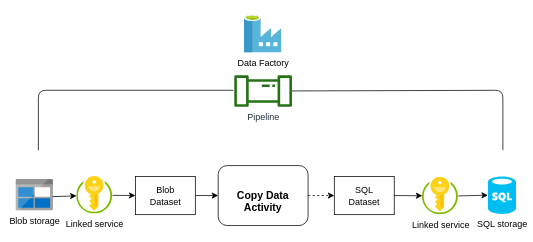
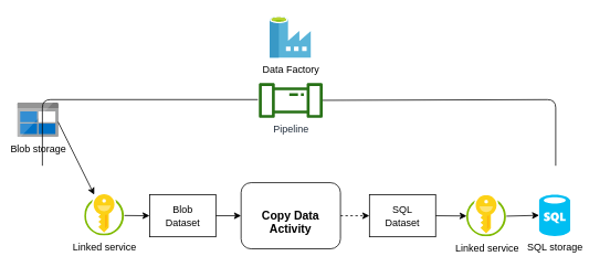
  <mxCell id="0" />
  <mxCell id="1" parent="0" />
  <mxCell id="2" value="&lt;div&gt;Blob&lt;/div&gt;&lt;div&gt;Dataset&lt;/div&gt;" style="rounded=0;whiteSpace=wrap;html=1;" parent="1" vertex="1"><mxGeometry x="179.5" y="235" width="80" height="51" as="geometry" /></mxCell>
- <mxCell id="3" value="Blob storage" style="aspect=fixed;html=1;points=[];align=center;image;fontSize=12;image=img/lib/mscae/BlobBlock.svg;" parent="1" vertex="1"><mxGeometry x="20" y="239" width="50" height="42" as="geometry" /></mxCell>
+ <mxCell id="3" value="Blob storage" style="aspect=fixed;html=1;points=[];align=center;image;fontSize=12;image=img/lib/mscae/BlobBlock.svg;" parent="1" vertex="1"><mxGeometry x="20" y="124" width="50" height="42" as="geometry" /></mxCell>
  <mxCell id="4" value="Linked service" style="aspect=fixed;html=1;points=[];align=center;image;fontSize=12;image=img/lib/mscae/Key_Vaults.svg;" parent="1" vertex="1"><mxGeometry x="101" y="235" width="48" height="50" as="geometry" /></mxCell>
  <mxCell id="5" value="&lt;div&gt;&lt;br&gt;&lt;/div&gt;&lt;div style=&quot;font-size: 14px&quot;&gt;&lt;font style=&quot;font-size: 14px&quot;&gt;&lt;b&gt;Copy Data&lt;/b&gt;&lt;/font&gt;&lt;/div&gt;&lt;div style=&quot;font-size: 14px&quot;&gt;&lt;font style=&quot;font-size: 14px&quot;&gt;&lt;b&gt;Activity&lt;/b&gt;&lt;/font&gt;&lt;br&gt;&lt;/div&gt;" style="rounded=1;whiteSpace=wrap;html=1;" parent="1" vertex="1"><mxGeometry x="290" y="220.5" width="120" height="80" as="geometry" /></mxCell>
  <mxCell id="6" value="&lt;div&gt;SQL&lt;/div&gt;&lt;div&gt;Dataset&lt;/div&gt;" style="rounded=0;whiteSpace=wrap;html=1;" parent="1" vertex="1"><mxGeometry x="445" y="235" width="80" height="51" as="geometry" /></mxCell>
  <mxCell id="7" value="Linked service" style="aspect=fixed;html=1;points=[];align=center;image;fontSize=12;image=img/lib/mscae/Key_Vaults.svg;" parent="1" vertex="1"><mxGeometry x="562.5" y="236" width="48" height="50" as="geometry" /></mxCell>
  <mxCell id="8" value="SQL storage" style="verticalLabelPosition=bottom;html=1;verticalAlign=top;align=center;strokeColor=none;fillColor=#00BEF2;shape=mxgraph.azure.sql_database;" parent="1" vertex="1"><mxGeometry x="650" y="235" width="37.5" height="50" as="geometry" /></mxCell>
  <mxCell id="9" value="Pipeline" style="outlineConnect=0;fontColor=#232F3E;gradientColor=none;fillColor=#277116;strokeColor=none;dashed=0;verticalLabelPosition=bottom;verticalAlign=top;align=center;html=1;fontSize=12;fontStyle=0;aspect=fixed;pointerEvents=1;shape=mxgraph.aws4.iot_analytics_pipeline;" parent="1" vertex="1"><mxGeometry x="311" y="100" width="78" height="42" as="geometry" /></mxCell>
  <mxCell id="10" value="" style="endArrow=none;html=1;entryX=-0.016;entryY=0.476;entryDx=0;entryDy=0;entryPerimeter=0;" parent="1" target="9" edge="1"><mxGeometry width="50" height="50" relative="1" as="geometry"><mxPoint x="50" y="200" as="sourcePoint" /><mxPoint x="80" y="320" as="targetPoint" /><Array as="points"><mxPoint x="50" y="120" /></Array></mxGeometry></mxCell>
  <mxCell id="11" value="" style="endArrow=none;html=1;" parent="1" target="9" edge="1"><mxGeometry width="50" height="50" relative="1" as="geometry"><mxPoint x="670" y="200" as="sourcePoint" /><mxPoint x="470" y="110" as="targetPoint" /><Array as="points"><mxPoint x="670" y="120" /></Array></mxGeometry></mxCell>
  <mxCell id="12" value="" style="endArrow=classic;html=1;exitX=0.98;exitY=0.548;exitDx=0;exitDy=0;exitPerimeter=0;" parent="1" source="3" target="4" edge="1"><mxGeometry width="50" height="50" relative="1" as="geometry"><mxPoint x="20" y="370" as="sourcePoint" /><mxPoint x="70" y="320" as="targetPoint" /></mxGeometry></mxCell>
  <mxCell id="13" value="" style="endArrow=classic;html=1;entryX=0;entryY=0.5;entryDx=0;entryDy=0;" parent="1" source="4" target="2" edge="1"><mxGeometry width="50" height="50" relative="1" as="geometry"><mxPoint x="20" y="380" as="sourcePoint" /><mxPoint x="70" y="330" as="targetPoint" /></mxGeometry></mxCell>
  <mxCell id="14" value="" style="endArrow=classic;html=1;entryX=0;entryY=0.5;entryDx=0;entryDy=0;exitX=1;exitY=0.5;exitDx=0;exitDy=0;" parent="1" source="2" target="5" edge="1"><mxGeometry width="50" height="50" relative="1" as="geometry"><mxPoint x="20" y="380" as="sourcePoint" /><mxPoint x="70" y="330" as="targetPoint" /></mxGeometry></mxCell>
  <mxCell id="15" value="" style="endArrow=classic;html=1;exitX=1;exitY=0.5;exitDx=0;exitDy=0;entryX=0;entryY=0.5;entryDx=0;entryDy=0;dashed=1;" parent="1" source="5" target="6" edge="1"><mxGeometry width="50" height="50" relative="1" as="geometry"><mxPoint x="480" y="360" as="sourcePoint" /><mxPoint x="530" y="310" as="targetPoint" /></mxGeometry></mxCell>
  <mxCell id="16" value="" style="endArrow=classic;html=1;exitX=1;exitY=0.5;exitDx=0;exitDy=0;" parent="1" source="6" target="7" edge="1"><mxGeometry width="50" height="50" relative="1" as="geometry"><mxPoint x="20" y="380" as="sourcePoint" /><mxPoint x="70" y="330" as="targetPoint" /></mxGeometry></mxCell>
  <mxCell id="17" value="" style="endArrow=classic;html=1;entryX=0;entryY=0.5;entryDx=0;entryDy=0;entryPerimeter=0;exitX=1;exitY=0.5;exitDx=0;exitDy=0;exitPerimeter=0;" parent="1" source="7" target="8" edge="1"><mxGeometry width="50" height="50" relative="1" as="geometry"><mxPoint x="20" y="380" as="sourcePoint" /><mxPoint x="70" y="330" as="targetPoint" /></mxGeometry></mxCell>
  <mxCell id="18" value="Data Factory" style="aspect=fixed;html=1;points=[];align=center;image;fontSize=12;image=img/lib/mscae/Data_Factory.svg;" parent="1" vertex="1"><mxGeometry x="325" y="20" width="50" height="50" as="geometry" /></mxCell>
